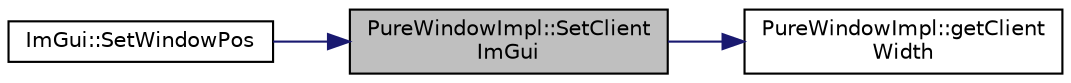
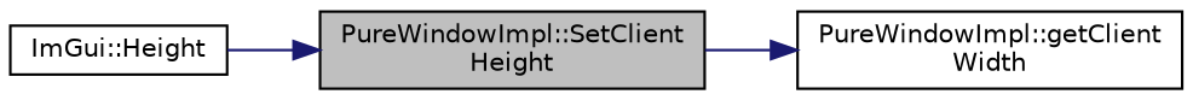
  digraph {
    rankdir=LR
    node [color=black fillcolor=white fontname=Helvetica fontsize=10 shape=record style=filled]
    edge [color=midnightblue fontname=Helvetica fontsize=10 labelfontname=Helvetica labelfontsize=10 style=solid]
-   n1 [fillcolor=grey75 fontcolor=black height=0.2 label="PureWindowImpl::SetClient\lImGui" width=0.4]
+   n1 [fillcolor=grey75 fontcolor=black height=0.2 label="PureWindowImpl::SetClient\lHeight" width=0.4]
    n2 [height=0.2 label="PureWindowImpl::getClient\lWidth" width=0.4]
-   n3 [height=0.2 label="ImGui::SetWindowPos" width=0.4]
+   n3 [height=0.2 label="ImGui::Height" width=0.4]
    n1 -> n2
    n3 -> n1
  }
